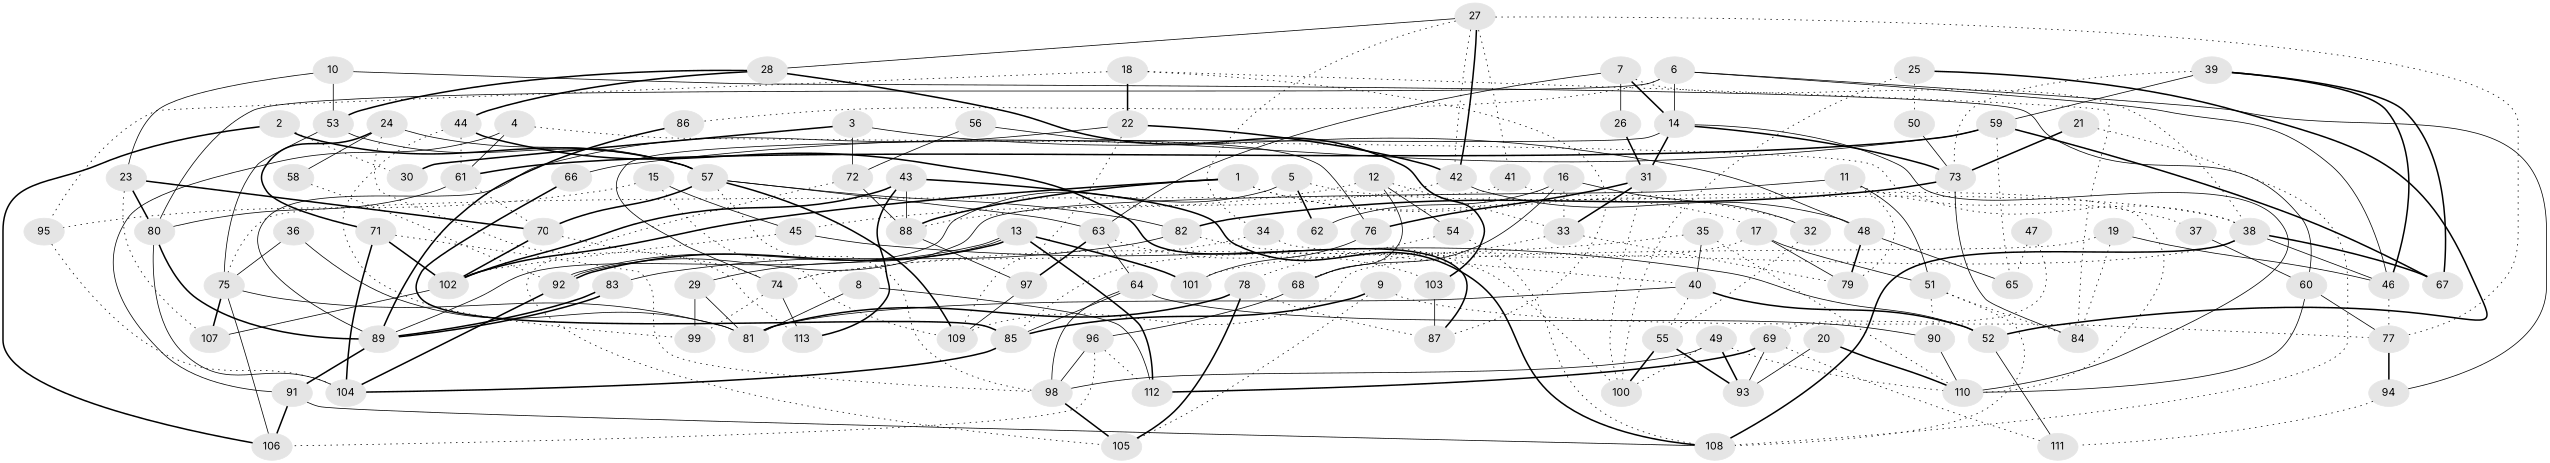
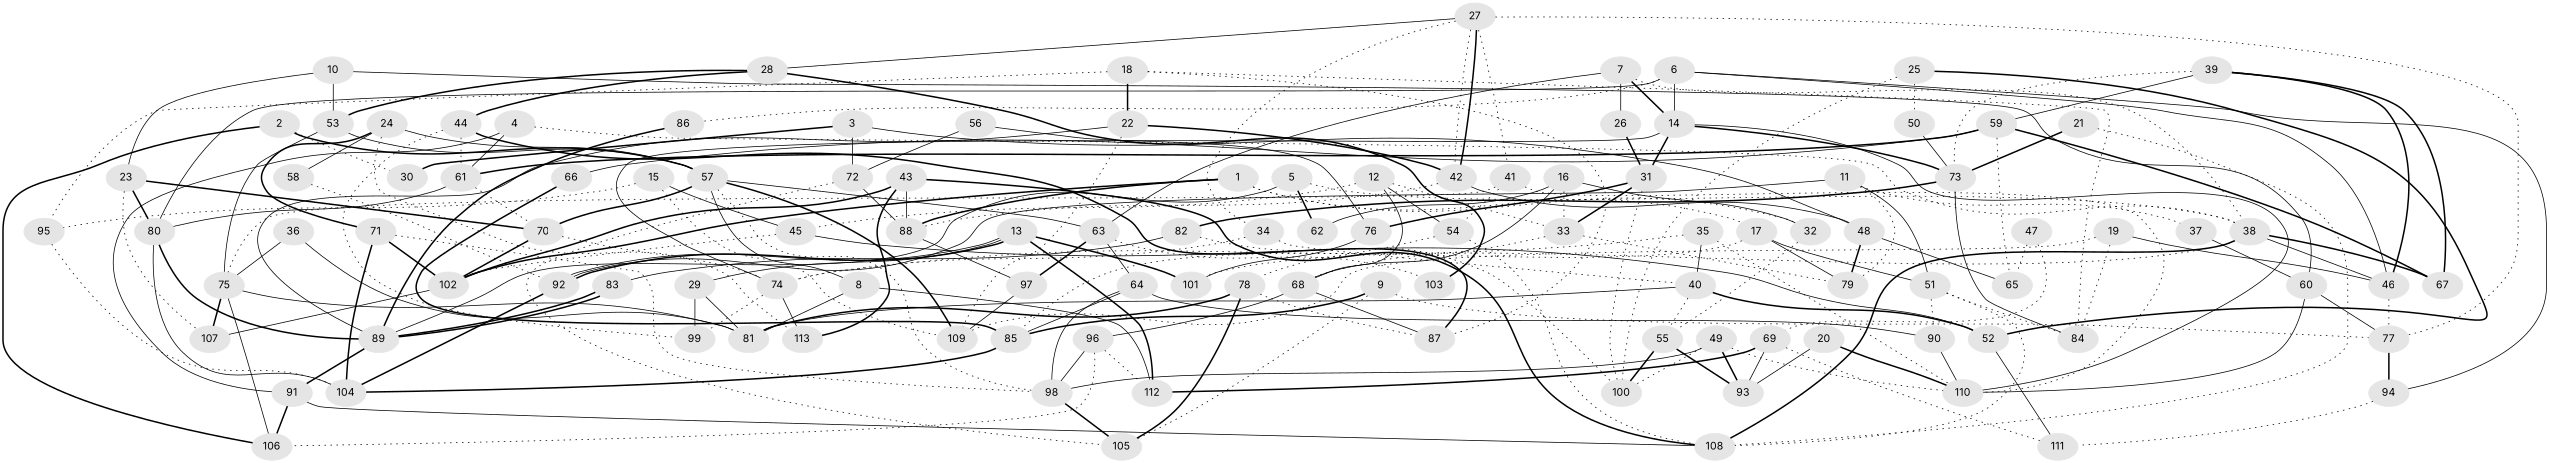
  graph {
    fontname=Inter
    node [color=gray90 fontname=Inter style=filled]
    edge [fontname=Inter style=solid]
    1
    17
    32
    88
    102
    85
    51
    79
    55
    97
    107
    2
    30
    57
    106
    63
    109
    70
    98
    82
    3
    48
    72
    65
    105
    4
    38
    61
    91
    46
    101
    108
    67
    80
    5
    62
    89
    6
    14
    86
    94
    31
    73
    74
    110
    77
    104
    111
    7
    26
    103
    64
    8
    81
    112
    9
    10
    23
    53
    60
    75
    11
    37
    92
    84
    90
    12
    33
    45
    54
    68
    52
    78
    87
    96
    13
    29
    99
    100
    76
    113
    15
    95
    16
    18
    22
    42
    19
    20
    93
    21
    24
    58
    71
    25
    50
    27
    28
    34
    41
    44
    40
    35
    36
    39
    59
    66
    43
    47
    69
    49
    56
    83
    1 -- 17 [style=dotted]
    1 -- 32 [style=dotted]
    1 -- 88 [style=bold]
    1 -- 102 [style=bold]
    17 -- 85 [style=dotted]
    17 -- 51
    17 -- 79
    32 -- 55 [style=dotted]
    88 -- 97
    102 -- 107
    85 -- 104 [style=bold]
    51 -- 108 [style=dotted]
    51 -- 84 [style=dotted]
    51 -- 90 [style=dotted]
    55 -- 100 [style=bold]
    55 -- 93 [style=bold]
    97 -- 109
    2 -- 30 [style=dotted]
    2 -- 57 [style=bold]
    2 -- 106 [style=bold]
    57 -- 63
    57 -- 109 [style=bold]
    57 -- 70 [style=bold]
    57 -- 98 [style=dotted]
-   57 -- 82
+   57 -- 8
    63 -- 97 [style=bold]
    63 -- 103 [style=dotted]
    63 -- 64
    70 -- 102 [style=bold]
    70 -- 74 [style=dotted]
    98 -- 105 [style=bold]
    82 -- 100 [style=dotted]
    82 -- 83
    3 -- 30 [style=bold]
    3 -- 48
    3 -- 72
    48 -- 79 [style=bold]
    48 -- 65
    72 -- 88
    72 -- 105 [style=dotted]
    4 -- 38 [style=dotted]
    4 -- 61
    4 -- 91
    38 -- 46
    38 -- 101 [style=dotted]
    38 -- 108 [style=bold]
    38 -- 67 [style=bold]
    61 -- 70 [style=dotted]
    61 -- 80
    91 -- 106 [style=bold]
    91 -- 108
    46 -- 77 [style=dotted]
    80 -- 89 [style=bold]
    80 -- 104
    5 -- 38 [style=dotted]
    5 -- 62 [style=bold]
    5 -- 89
    89 -- 91 [style=bold]
    6 -- 46
    6 -- 80
    6 -- 14
    6 -- 86 [style=dotted]
    6 -- 94
    14 -- 31 [style=bold]
    14 -- 73 [style=bold]
    14 -- 74
    14 -- 110
    86 -- 89 [style=bold]
    94 -- 111 [style=dotted]
    31 -- 33 [style=bold]
    31 -- 100 [style=dotted]
    31 -- 76 [style=bold]
    73 -- 82 [style=bold]
    73 -- 84
    74 -- 99 [style=dotted]
    74 -- 113
    77 -- 94 [style=bold]
    7 -- 63
    7 -- 38 [style=dotted]
    7 -- 14 [style=bold]
    7 -- 26
    26 -- 31 [style=bold]
    64 -- 85
    64 -- 98
    64 -- 90
    8 -- 81
    8 -- 112
    9 -- 85 [style=bold]
    9 -- 105 [style=dotted]
    9 -- 77 [style=dotted]
    10 -- 23
    10 -- 53
    10 -- 60
    23 -- 107 [style=dotted]
    23 -- 70 [style=bold]
    23 -- 80 [style=bold]
    53 -- 57
    53 -- 75
    60 -- 110
    60 -- 77
    75 -- 107 [style=bold]
    75 -- 106
    75 -- 81
    11 -- 51
    11 -- 79 [style=dotted]
    11 -- 37 [style=dotted]
    11 -- 92
    37 -- 60
    92 -- 104 [style=bold]
    90 -- 110
    12 -- 33 [style=dotted]
    12 -- 45 [style=dotted]
    12 -- 54
    12 -- 68
    33 -- 79 [style=dotted]
    33 -- 68 [style=dotted]
    45 -- 102 [style=dotted]
    45 -- 52
    54 -- 108 [style=dotted]
    54 -- 78 [style=dotted]
-   103 -- 87
+   68 -- 87
    68 -- 96
    52 -- 111
    78 -- 105 [style=bold]
    78 -- 81 [style=bold]
    78 -- 87 [style=dotted]
    96 -- 106 [style=dotted]
    96 -- 98
    96 -- 112 [style=dotted]
    13 -- 101 [style=bold]
    13 -- 112 [style=bold]
    13 -- 92
    13 -- 92 [style=bold]
    13 -- 29
    29 -- 81
    29 -- 99
    76 -- 101
    15 -- 109 [style=dotted]
    15 -- 45
    15 -- 95 [style=dotted]
    95 -- 104 [style=dotted]
    16 -- 32
    16 -- 62
    16 -- 33 [style=dotted]
    16 -- 68
    18 -- 84 [style=dotted]
    18 -- 87 [style=dotted]
    18 -- 95 [style=dotted]
    18 -- 22 [style=bold]
    22 -- 109 [style=dotted]
    22 -- 89
    22 -- 42 [style=bold]
    42 -- 88 [style=dotted]
    42 -- 48
    19 -- 109 [style=dotted]
    19 -- 46
    19 -- 84 [style=dotted]
    20 -- 110 [style=bold]
    20 -- 93
    21 -- 108 [style=dotted]
    21 -- 73 [style=bold]
    24 -- 57
    24 -- 113 [style=dotted]
    24 -- 58
    24 -- 71 [style=bold]
    58 -- 92 [style=dotted]
    71 -- 102 [style=bold]
    71 -- 98 [style=dotted]
    71 -- 104 [style=bold]
    25 -- 52 [style=bold]
    25 -- 100 [style=dotted]
    25 -- 50 [style=dotted]
    50 -- 73
    27 -- 77 [style=dotted]
    27 -- 42 [style=dotted]
    27 -- 42 [style=bold]
    27 -- 28
    27 -- 34 [style=dotted]
    27 -- 41 [style=dotted]
    28 -- 103 [style=bold]
    28 -- 53 [style=bold]
    28 -- 44 [style=bold]
    34 -- 74 [style=dotted]
    34 -- 40 [style=dotted]
    41 -- 110 [style=dotted]
    41 -- 75 [style=dotted]
    41 -- 54 [style=dotted]
    44 -- 61 [style=dotted]
    44 -- 87 [style=bold]
    44 -- 99 [style=dotted]
    40 -- 55 [style=dotted]
    40 -- 81
    40 -- 52 [style=bold]
    35 -- 74 [style=dotted]
    35 -- 110 [style=dotted]
    35 -- 40
    36 -- 81
    36 -- 75
    39 -- 46 [style=bold]
    39 -- 67 [style=bold]
    39 -- 73 [style=dotted]
    39 -- 59
    59 -- 65 [style=dotted]
    59 -- 61 [style=bold]
    59 -- 67 [style=bold]
    59 -- 66
    66 -- 85 [style=bold]
    43 -- 88
    43 -- 102 [style=bold]
    43 -- 108 [style=bold]
    43 -- 113 [style=bold]
    47 -- 65 [style=dotted]
    47 -- 69 [style=dotted]
    69 -- 111 [style=dotted]
    69 -- 112 [style=bold]
    69 -- 93
    49 -- 98
    49 -- 110 [style=dotted]
    49 -- 100 [style=dotted]
    49 -- 93 [style=bold]
    56 -- 72
    56 -- 76
    83 -- 89 [style=bold]
    83 -- 89 [style=bold]
  }
